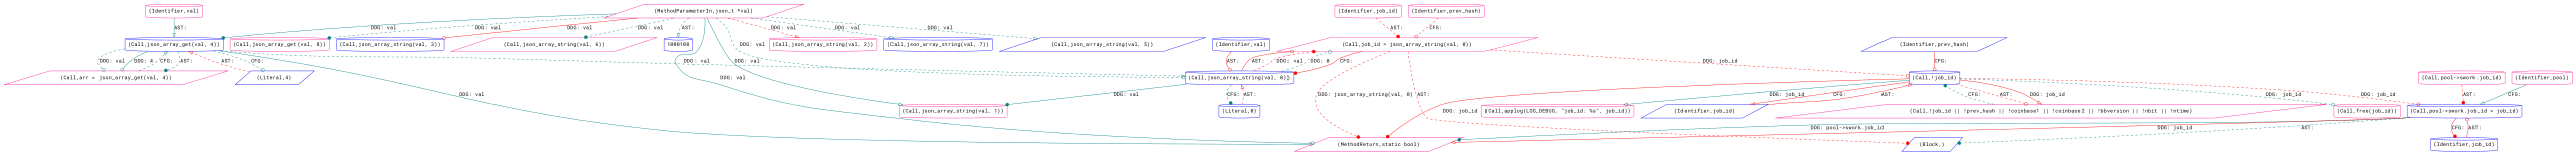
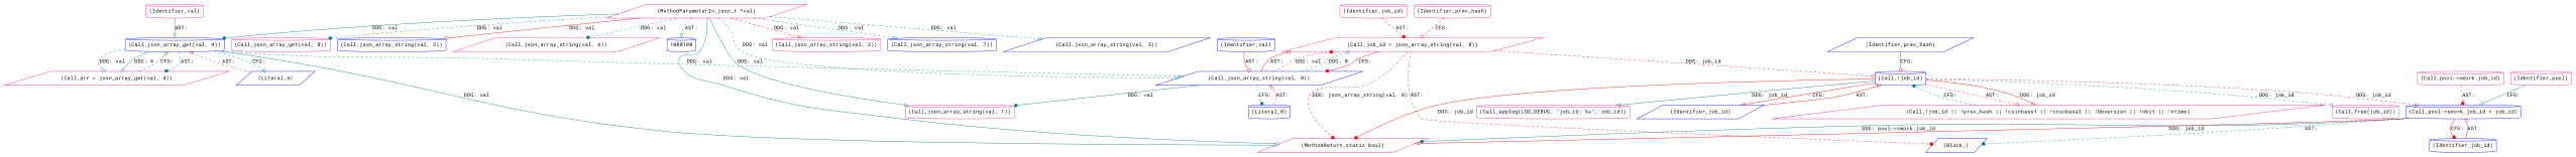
  digraph {
    fontname="Roboto Mono"
    node [color=deeppink fontname="Roboto Mono" shape=cylinder]
    edge [arrowhead=dot color=teal fontname="Roboto Mono" style=dashed]
    n1 [color=blue label="(Call,pool->swork.job_id = job_id)"]
    n2 [label="(MethodReturn,static bool)" shape=parallelogram]
    n3 [color=blue label="(Block,)" shape=parallelogram]
    n4 [color=blue label="(Identifier,job_id)"]
    n5 [color=blue label="(Call,!job_id)"]
    n6 [label="(Call,applog(LOG_DEBUG, \"job_id: %s\", job_id))"]
    n7 [color=blue label="(Identifier,job_id)" shape=parallelogram]
    n8 [label="(Call,!job_id || !prev_hash || !coinbase1 || !coinbase2 || !bbversion || !nbit || !ntime)" shape=parallelogram]
    n9 [label="(Call,free(job_id))"]
    n10 [label="(Call,job_id = json_array_string(val, 0))" shape=parallelogram]
-   n11 [color=blue label="(Call,json_array_string(val, 0))"]
+   n11 [color=blue label="(Call,json_array_string(val, 0))" shape=parallelogram]
    n12 [color=blue label="(Literal,0)"]
    n13 [label="(Call,json_array_string(val, 1))"]
    n14 [color=blue label="(Call,json_array_get(val, 4))"]
    n15 [color=blue label="(Literal,4)" shape=parallelogram]
    n16 [label="(Call,arr = json_array_get(val, 4))" shape=parallelogram]
    n17 [label="(MethodParameterIn,json_t *val)" shape=parallelogram]
    n18 [label="(Call,json_array_string(val, 2))"]
    n19 [color=blue label="(Call,json_array_string(val, 7))"]
    n20 [color=blue label="(Call,json_array_string(val, 5))" shape=parallelogram]
    n21 [label="(Call,json_array_get(val, 8))"]
    n22 [color=blue label="(Call,json_array_string(val, 3))"]
    n23 [label="(Call,json_array_string(val, 6))" shape=parallelogram]
    1000108 [color=blue]
    n25 [label="(Identifier,job_id)"]
    n26 [color=blue label="(Identifier,prev_hash)" shape=parallelogram]
    n27 [label="(Call,pool->swork.job_id)"]
    n28 [label="(Identifier,pool)"]
    n29 [color=blue label="(Identifier,val)"]
    n30 [label="(Identifier,val)"]
    n31 [label="(Identifier,prev_hash)"]
    n1 -> n2 [label="DDG: pool->swork.job_id" style=solid]
    n1 -> n2 [arrowhead=onormal color=red label="DDG: job_id" style=solid]
    n1 -> n3 [label="AST: "]
    n1 -> n4 [color=red label="CFG: " style=solid]
    n4 -> n1 [arrowhead=odot color=red label="AST: " style=solid]
    n5 -> n1 [arrowhead=odot color=red label="DDG: job_id"]
    n5 -> n2 [color=red label="DDG: job_id" style=solid]
    n5 -> n6 [arrowhead=onormal label="DDG: job_id" style=solid]
    n5 -> n7 [arrowhead=onormal color=red label="CFG: " style=solid]
    n5 -> n8 [arrowhead=odot color=red label="AST: "]
    n5 -> n8 [arrowhead=onormal color=red label="DDG: job_id" style=solid]
    n5 -> n9 [arrowhead=odot label="DDG: job_id"]
    n7 -> n5 [arrowhead=onormal color=red label="AST: " style=solid]
    n8 -> n5 [label="CFG: "]
    n10 -> n2 [color=red label="DDG: json_array_string(val, 0)"]
    n10 -> n3 [color=red label="AST: "]
    n10 -> n5 [arrowhead=odot color=red label="DDG: job_id"]
    n10 -> n11 [color=red label="CFG: " style=solid]
    n11 -> n10 [arrowhead=odot color=red label="AST: " style=solid]
    n11 -> n10 [color=red label="DDG: val"]
    n11 -> n10 [arrowhead=odot label="DDG: 0"]
    n11 -> n12 [label="CFG: "]
    n11 -> n13 [label="DDG: val" style=solid]
    n12 -> n11 [arrowhead=onormal color=red label="AST: "]
    n14 -> n2 [arrowhead=odot label="DDG: val" style=solid]
    n14 -> n11 [arrowhead=onormal label="DDG: val"]
    n14 -> n15 [arrowhead=odot label="CFG: "]
    n14 -> n16 [label="AST: "]
    n14 -> n16 [arrowhead=odot label="DDG: val"]
    n14 -> n16 [arrowhead=odot label="DDG: 4" style=solid]
    n15 -> n14 [arrowhead=onormal color=red label="AST: "]
    n16 -> n14 [arrowhead=onormal label="CFG: "]
    n17 -> n2 [arrowhead=odot label="DDG: val" style=solid]
    n17 -> n11 [arrowhead=odot label="DDG: val"]
    n17 -> n13 [arrowhead=onormal label="DDG: val" style=solid]
    n17 -> n14 [label="DDG: val" style=solid]
    n17 -> n18 [arrowhead=onormal color=red label="DDG: val"]
    n17 -> n19 [arrowhead=onormal label="DDG: val"]
    n17 -> n20 [arrowhead=onormal label="DDG: val"]
    n17 -> n21 [label="DDG: val"]
    n17 -> n22 [arrowhead=odot color=red label="DDG: val" style=solid]
    n17 -> n23 [label="DDG: val"]
    n17 -> 1000108 [arrowhead=onormal label="AST: "]
    n25 -> n10 [color=red label="AST: "]
    n26 -> n5 [arrowhead=odot color=red label="CFG: " style=solid]
    n27 -> n1 [color=red label="AST: "]
    n28 -> n1 [arrowhead=onormal label="CFG: " style=solid]
    n29 -> n11 [arrowhead=odot color=red label="AST: " style=solid]
    n30 -> n14 [arrowhead=onormal label="AST: " style=solid]
    n31 -> n10 [arrowhead=odot color=red label="CFG: "]
  }
